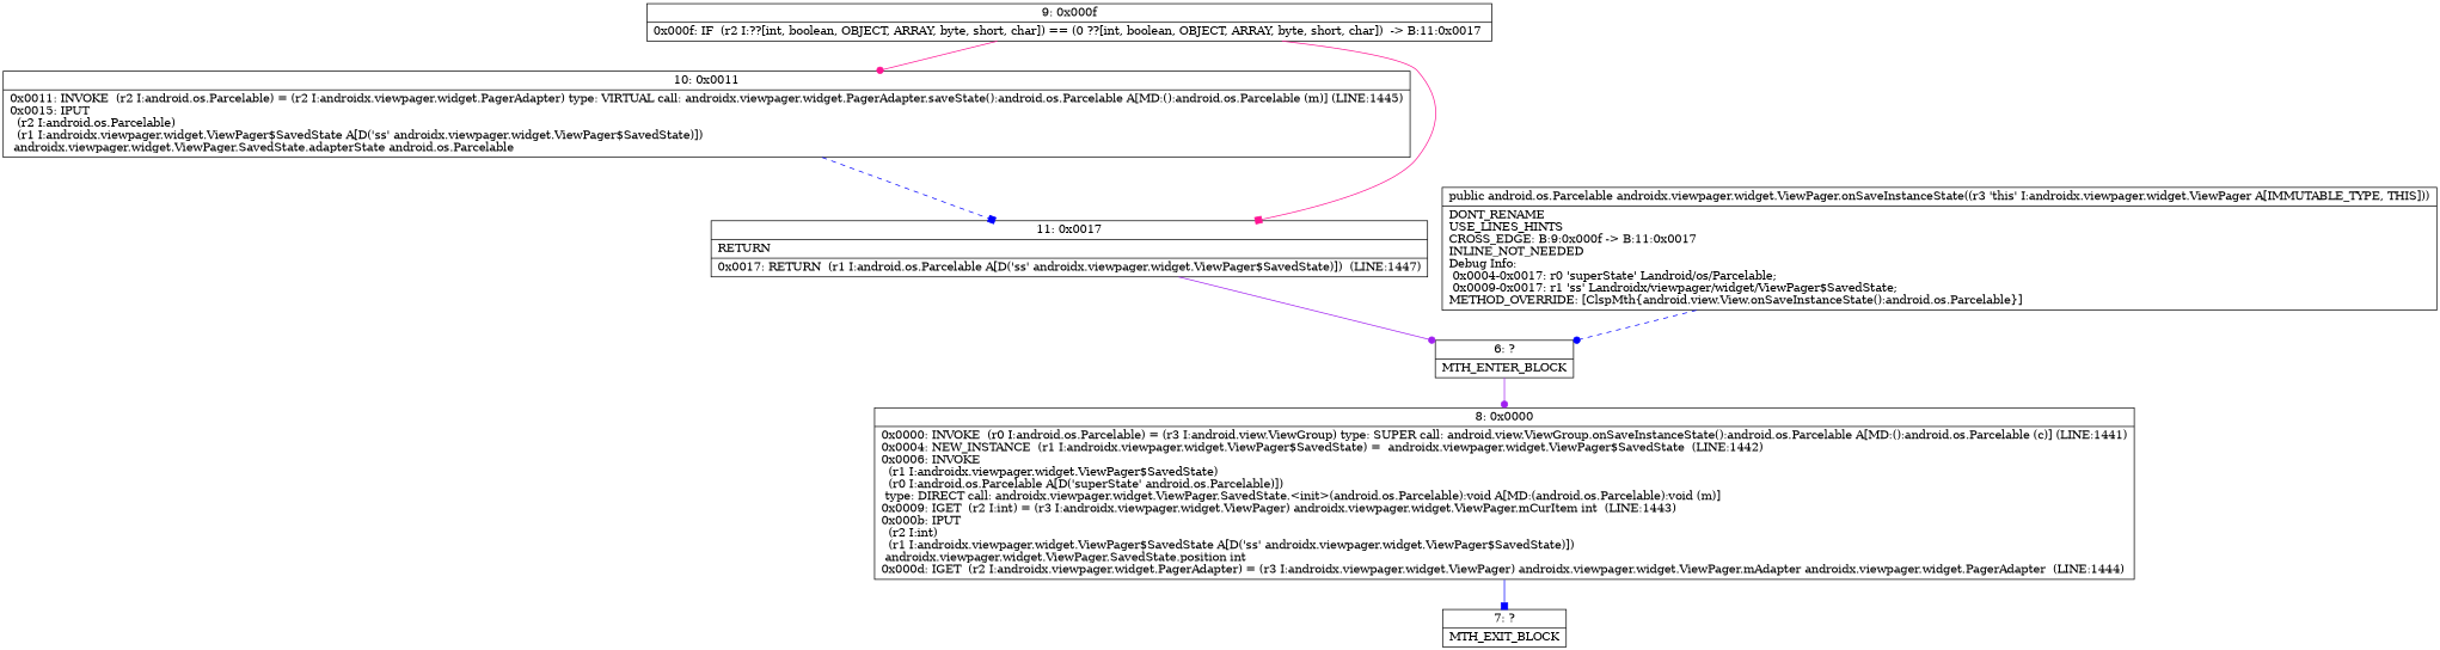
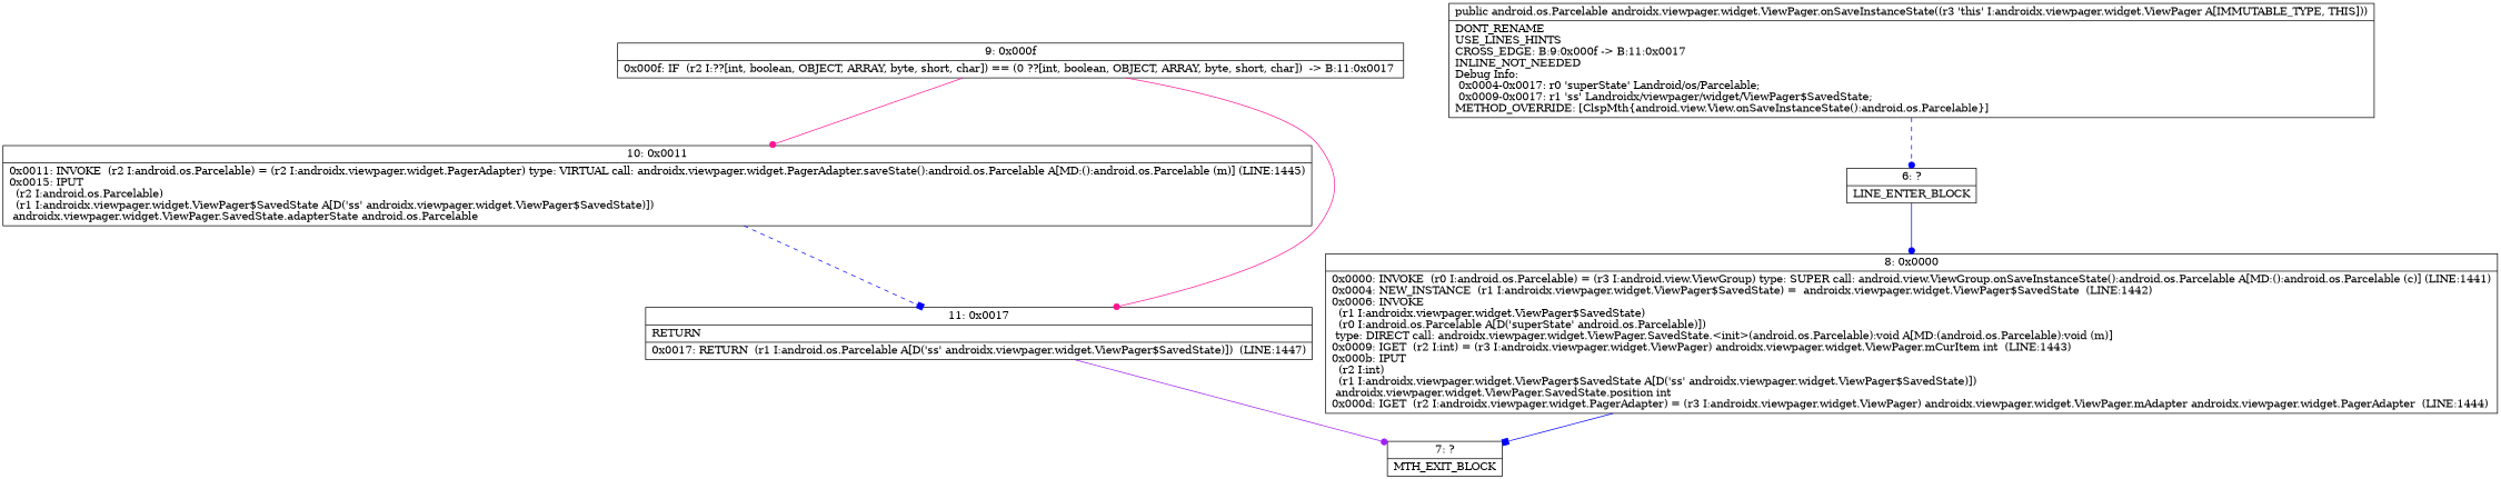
  digraph {
    node [shape=record]
    edge [arrowhead=dot color=blue style=solid]
-   n1 [label="{6\:\ ?|MTH_ENTER_BLOCK\l}"]
+   n1 [label="{6\:\ ?|LINE_ENTER_BLOCK\l}"]
    n2 [label="{8\:\ 0x0000|0x0000: INVOKE  (r0 I:android.os.Parcelable) = (r3 I:android.view.ViewGroup) type: SUPER call: android.view.ViewGroup.onSaveInstanceState():android.os.Parcelable A[MD:():android.os.Parcelable (c)] (LINE:1441)\l0x0004: NEW_INSTANCE  (r1 I:androidx.viewpager.widget.ViewPager$SavedState) =  androidx.viewpager.widget.ViewPager$SavedState  (LINE:1442)\l0x0006: INVOKE  \l  (r1 I:androidx.viewpager.widget.ViewPager$SavedState)\l  (r0 I:android.os.Parcelable A[D('superState' android.os.Parcelable)])\l type: DIRECT call: androidx.viewpager.widget.ViewPager.SavedState.\<init\>(android.os.Parcelable):void A[MD:(android.os.Parcelable):void (m)]\l0x0009: IGET  (r2 I:int) = (r3 I:androidx.viewpager.widget.ViewPager) androidx.viewpager.widget.ViewPager.mCurItem int  (LINE:1443)\l0x000b: IPUT  \l  (r2 I:int)\l  (r1 I:androidx.viewpager.widget.ViewPager$SavedState A[D('ss' androidx.viewpager.widget.ViewPager$SavedState)])\l androidx.viewpager.widget.ViewPager.SavedState.position int \l0x000d: IGET  (r2 I:androidx.viewpager.widget.PagerAdapter) = (r3 I:androidx.viewpager.widget.ViewPager) androidx.viewpager.widget.ViewPager.mAdapter androidx.viewpager.widget.PagerAdapter  (LINE:1444)\l}"]
    n3 [label="{7\:\ ?|MTH_EXIT_BLOCK\l}"]
    n4 [label="{9\:\ 0x000f|0x000f: IF  (r2 I:??[int, boolean, OBJECT, ARRAY, byte, short, char]) == (0 ??[int, boolean, OBJECT, ARRAY, byte, short, char])  \-\> B:11:0x0017 \l}"]
    n5 [label="{10\:\ 0x0011|0x0011: INVOKE  (r2 I:android.os.Parcelable) = (r2 I:androidx.viewpager.widget.PagerAdapter) type: VIRTUAL call: androidx.viewpager.widget.PagerAdapter.saveState():android.os.Parcelable A[MD:():android.os.Parcelable (m)] (LINE:1445)\l0x0015: IPUT  \l  (r2 I:android.os.Parcelable)\l  (r1 I:androidx.viewpager.widget.ViewPager$SavedState A[D('ss' androidx.viewpager.widget.ViewPager$SavedState)])\l androidx.viewpager.widget.ViewPager.SavedState.adapterState android.os.Parcelable \l}"]
    n6 [label="{11\:\ 0x0017|RETURN\l|0x0017: RETURN  (r1 I:android.os.Parcelable A[D('ss' androidx.viewpager.widget.ViewPager$SavedState)])  (LINE:1447)\l}"]
    n7 [label="{public android.os.Parcelable androidx.viewpager.widget.ViewPager.onSaveInstanceState((r3 'this' I:androidx.viewpager.widget.ViewPager A[IMMUTABLE_TYPE, THIS]))  | DONT_RENAME\lUSE_LINES_HINTS\lCROSS_EDGE: B:9:0x000f \-\> B:11:0x0017\lINLINE_NOT_NEEDED\lDebug Info:\l  0x0004\-0x0017: r0 'superState' Landroid\/os\/Parcelable;\l  0x0009\-0x0017: r1 'ss' Landroidx\/viewpager\/widget\/ViewPager$SavedState;\lMETHOD_OVERRIDE: [ClspMth\{android.view.View.onSaveInstanceState():android.os.Parcelable\}]\l}"]
-   n1 -> n2 [color=purple]
+   n1 -> n2
    n2 -> n3 [arrowhead=box]
    n4 -> n5 [color=deeppink]
-   n4 -> n6 [arrowhead=box color=deeppink]
+   n4 -> n6 [color=deeppink]
    n5 -> n6 [arrowhead=box style=dashed]
-   n6 -> n1 [color=purple]
+   n6 -> n3 [color=purple]
    n7 -> n1 [style=dashed]
  }
